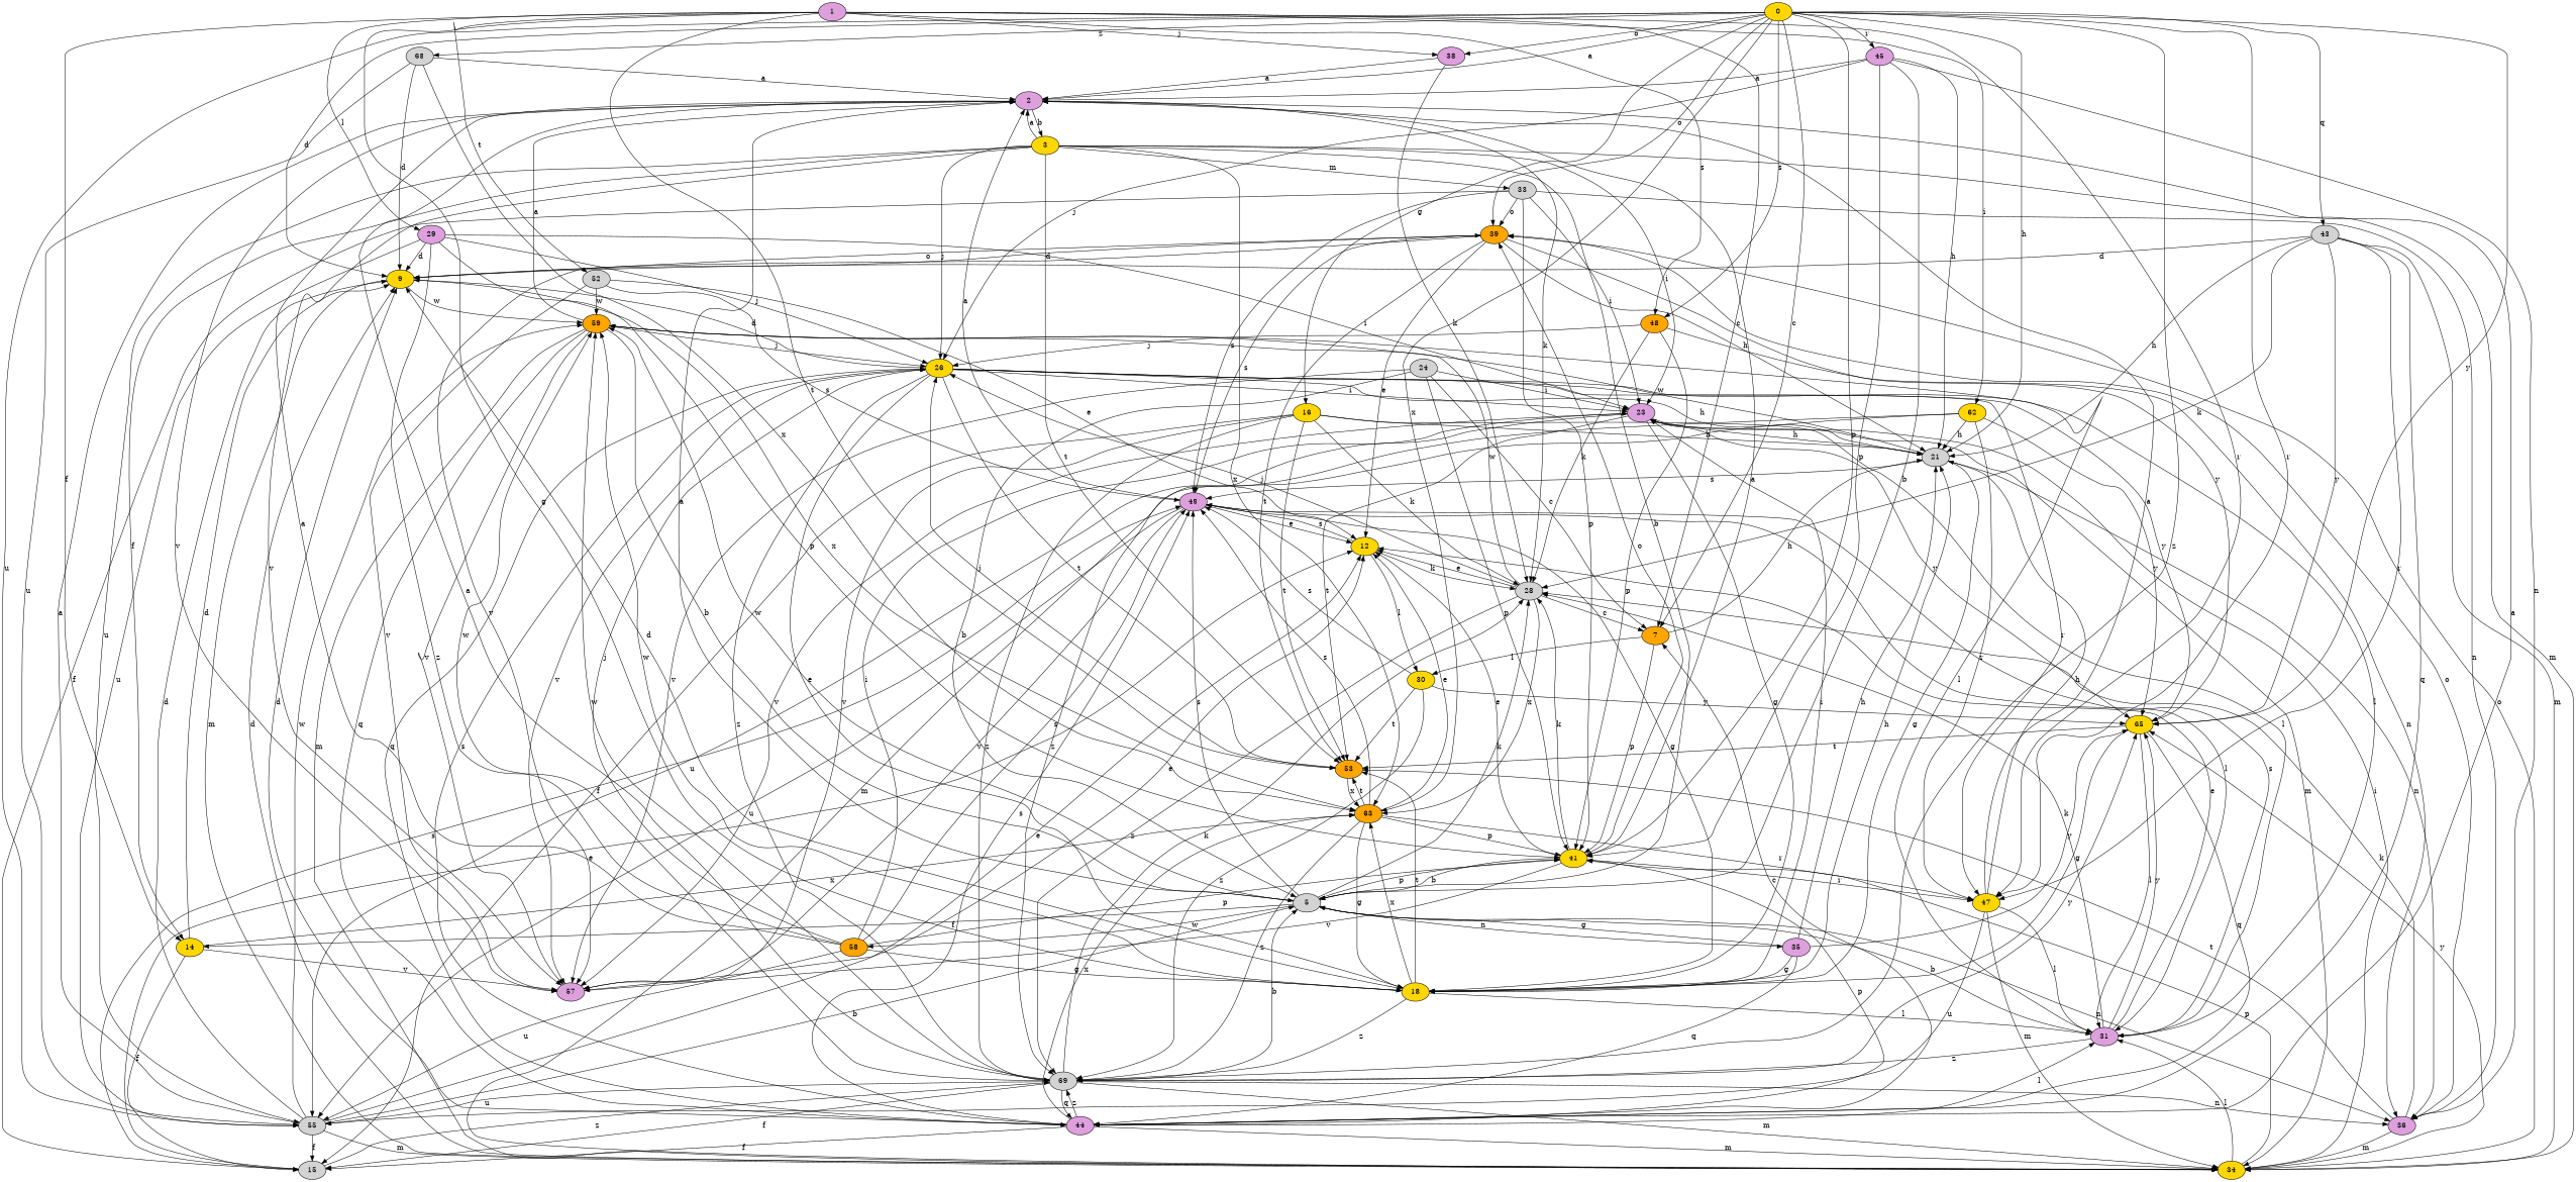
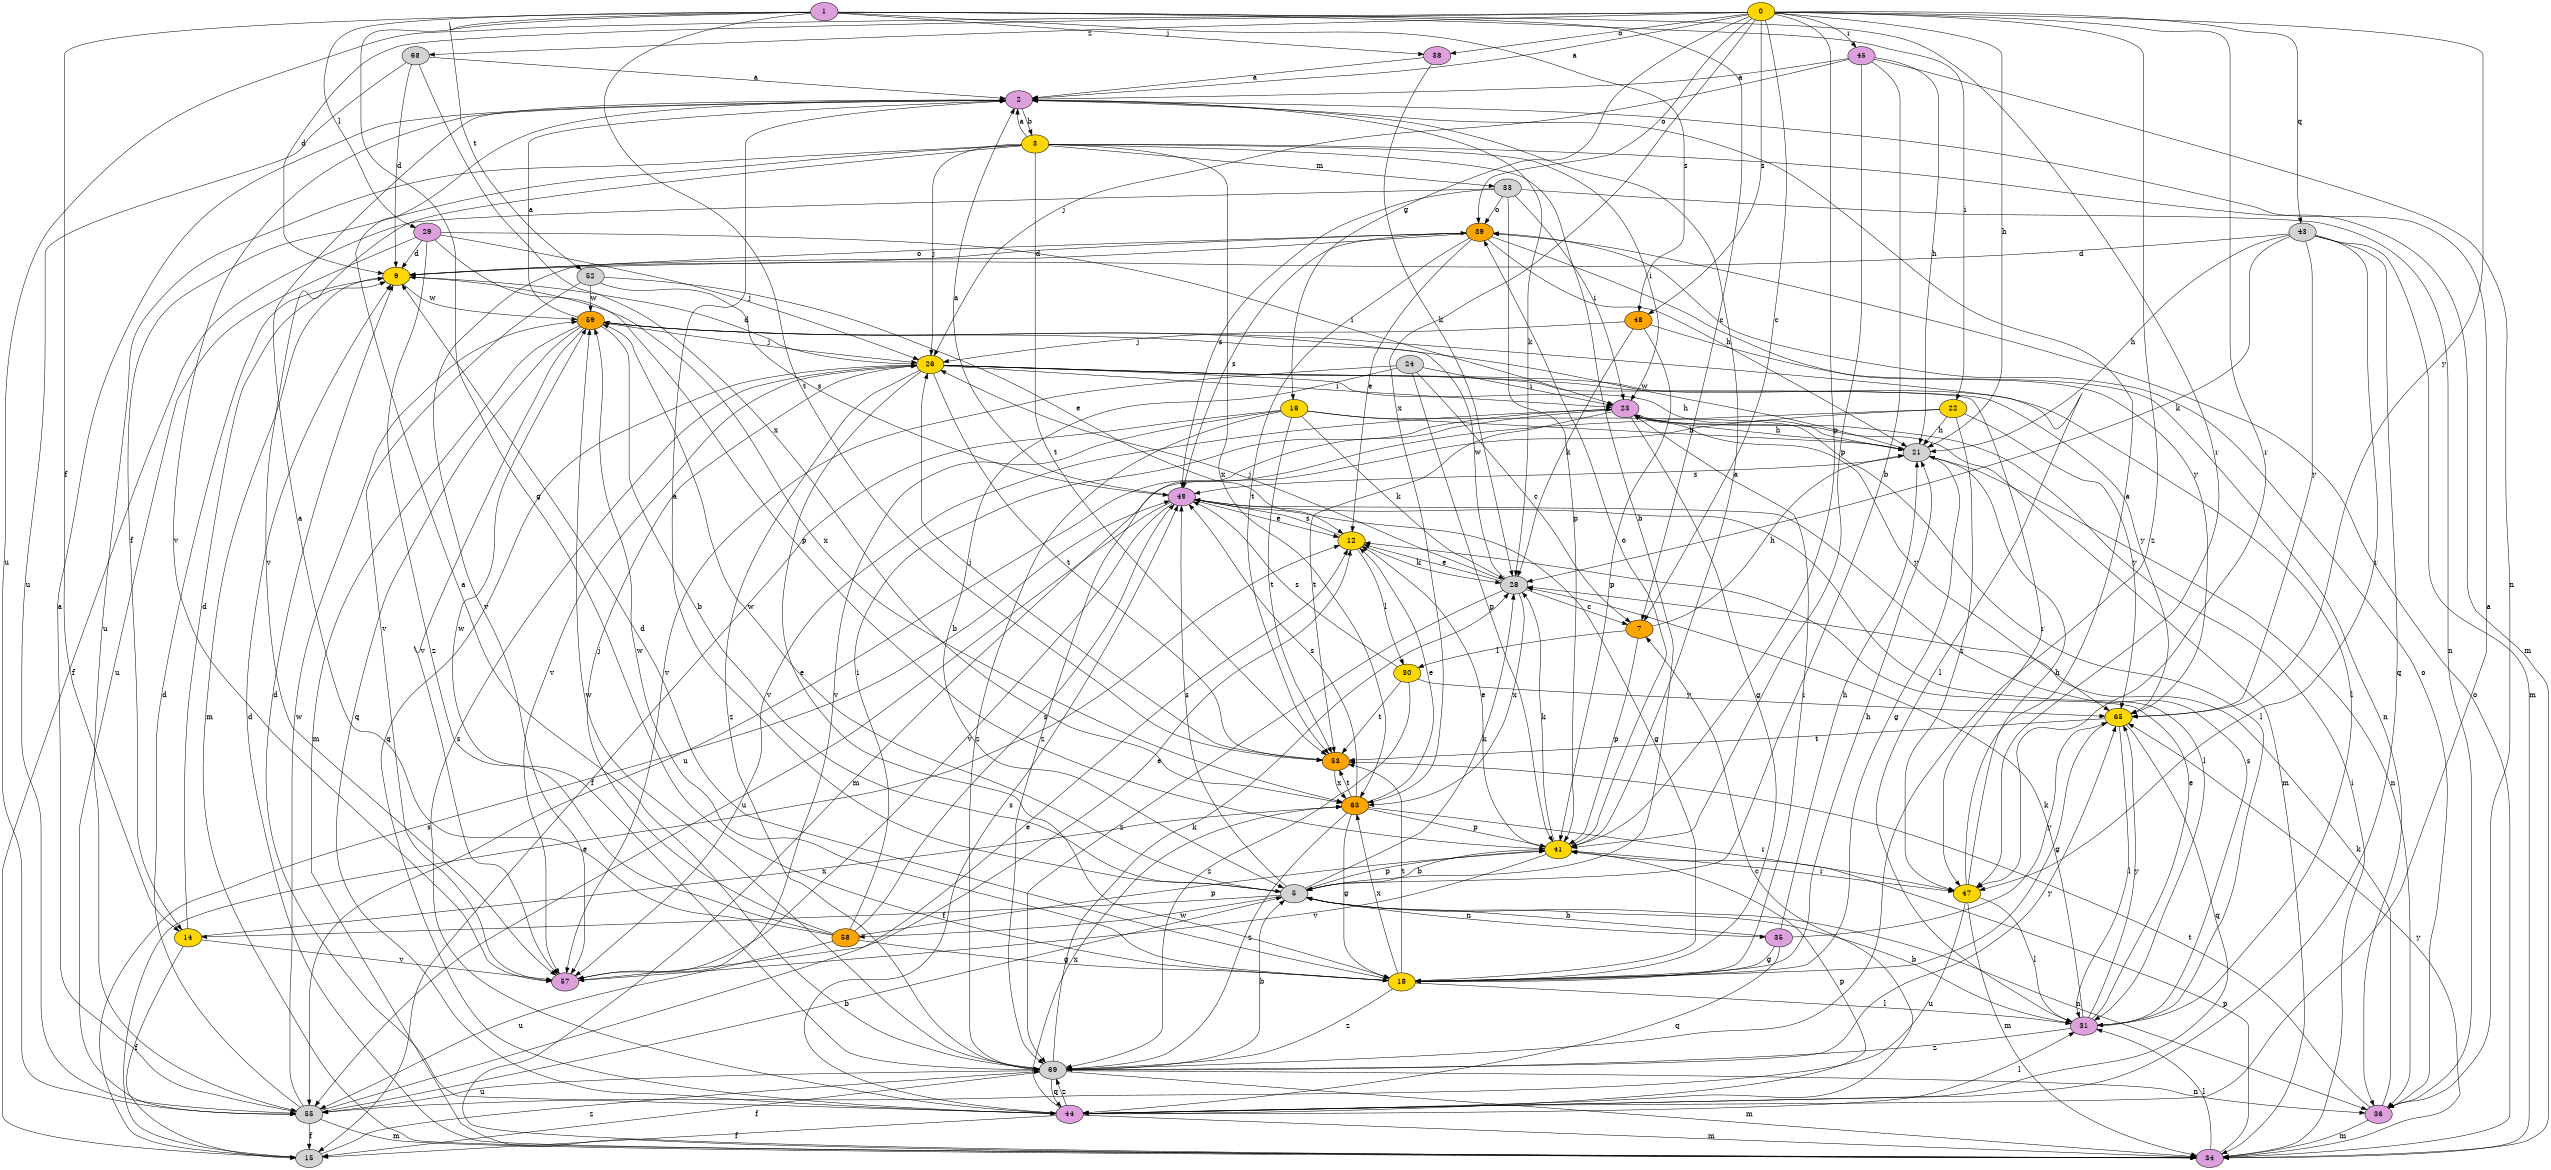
  strict digraph {
    fontname="DejaVu Serif"
    node [fillcolor=gold fontname="DejaVu Serif" style=filled]
    edge [fontname="DejaVu Serif"]
    2 [fillcolor=plum]
    0
    7 [fillcolor=orange]
    9
    16
    21 [fillcolor=lightgrey]
    38 [fillcolor=plum]
    39 [fillcolor=orange]
    41
    43 [fillcolor=lightgrey]
    45 [fillcolor=plum]
    47
    48 [fillcolor=orange]
    55 [fillcolor=lightgrey]
    63 [fillcolor=orange]
    65
    68 [fillcolor=lightgrey]
    69 [fillcolor=lightgrey]
    3
    28 [fillcolor=lightgrey]
    57 [fillcolor=plum]
    30
-   34
+   34 [fillcolor=plum]
    59 [fillcolor=orange]
    53 [fillcolor=orange]
    15 [fillcolor=lightgrey]
    31 [fillcolor=plum]
    18
    36 [fillcolor=plum]
    49 [fillcolor=plum]
    12
    5 [fillcolor=lightgrey]
    44 [fillcolor=plum]
    26
    1 [fillcolor=plum]
    14
-   22 [label=62]
+   22
    29 [fillcolor=plum]
    52 [fillcolor=lightgrey]
    23 [fillcolor=plum]
    24 [fillcolor=lightgrey]
    33 [fillcolor=lightgrey]
    35 [fillcolor=plum]
    58 [fillcolor=orange]
    2 -> 3 [label=b]
    2 -> 28 [label=k]
    2 -> 57 [label=v]
    0 -> 2 [label=a]
    0 -> 7 [label=c]
    0 -> 9 [label=d]
    0 -> 16 [label=g]
    0 -> 21 [label=h]
    0 -> 38 [label=o]
    0 -> 39 [label=o]
    0 -> 41 [label=p]
    0 -> 43 [label=q]
    0 -> 45 [label=r]
    0 -> 47 [label=r]
    0 -> 48 [label=s]
    0 -> 55 [label=u]
    0 -> 63 [label=x]
    0 -> 65 [label=y]
    0 -> 68 [label=z]
    0 -> 69 [label=z]
    7 -> 21 [label=h]
    7 -> 41 [label=p]
    7 -> 30 [label=l]
    9 -> 39 [label=o]
    9 -> 63 [label=x]
    9 -> 34 [label=m]
    9 -> 59 [label=w]
    16 -> 21 [label=h]
    16 -> 69 [label=z]
    16 -> 28 [label=k]
    16 -> 57 [label=v]
    16 -> 53 [label=t]
    16 -> 15 [label=f]
    16 -> 31 [label=l]
    21 -> 59 [label=w]
    21 -> 18 [label=g]
    21 -> 36 [label=n]
    21 -> 49 [label=s]
    38 -> 2 [label=a]
    38 -> 28 [label=k]
    39 -> 9 [label=d]
    39 -> 21 [label=h]
    39 -> 65 [label=y]
    39 -> 57 [label=v]
    39 -> 53 [label=t]
    39 -> 49 [label=s]
    39 -> 12 [label=e]
    41 -> 2 [label=a]
    41 -> 39 [label=o]
    41 -> 47 [label=r]
    41 -> 28 [label=k]
    41 -> 57 [label=v]
    41 -> 12 [label=e]
    41 -> 5 [label=b]
    43 -> 9 [label=d]
    43 -> 21 [label=h]
    43 -> 47 [label=r]
    43 -> 65 [label=y]
    43 -> 28 [label=k]
    43 -> 34 [label=m]
    43 -> 44 [label=q]
    45 -> 2 [label=a]
    45 -> 21 [label=h]
    45 -> 41 [label=p]
    45 -> 36 [label=n]
    45 -> 5 [label=b]
    45 -> 26 [label=j]
    47 -> 2 [label=a]
    47 -> 21 [label=h]
    47 -> 55 [label=u]
    47 -> 34 [label=m]
    47 -> 31 [label=l]
    48 -> 41 [label=p]
    48 -> 28 [label=k]
    48 -> 36 [label=n]
    48 -> 26 [label=j]
    55 -> 2 [label=a]
    55 -> 9 [label=d]
    55 -> 34 [label=m]
    55 -> 59 [label=w]
    55 -> 15 [label=f]
    55 -> 12 [label=e]
    55 -> 5 [label=b]
    63 -> 41 [label=p]
    63 -> 47 [label=r]
    63 -> 69 [label=z]
    63 -> 53 [label=t]
    63 -> 18 [label=g]
    63 -> 49 [label=s]
    63 -> 12 [label=e]
    65 -> 53 [label=t]
    65 -> 31 [label=l]
    65 -> 18 [label=g]
    65 -> 44 [label=q]
    68 -> 2 [label=a]
    68 -> 9 [label=d]
    68 -> 55 [label=u]
    68 -> 63 [label=x]
    69 -> 2 [label=a]
    69 -> 55 [label=u]
    69 -> 65 [label=y]
    69 -> 28 [label=k]
    69 -> 34 [label=m]
    69 -> 59 [label=w]
    69 -> 15 [label=f]
    69 -> 36 [label=n]
    69 -> 5 [label=b]
    69 -> 44 [label=q]
    3 -> 2 [label=a]
    3 -> 55 [label=u]
    3 -> 63 [label=x]
    3 -> 57 [label=v]
    3 -> 34 [label=m]
    3 -> 53 [label=t]
    3 -> 5 [label=b]
    3 -> 26 [label=j]
    3 -> 14 [label=f]
    3 -> 23 [label=i]
    3 -> 33 [label=m]
    28 -> 7 [label=c]
    28 -> 63 [label=x]
    28 -> 69 [label=z]
    28 -> 59 [label=w]
    28 -> 12 [label=e]
    28 -> 26 [label=j]
    57 -> 12 [label=e]
    30 -> 65 [label=y]
    30 -> 69 [label=z]
    30 -> 53 [label=t]
    30 -> 49 [label=s]
    34 -> 9 [label=d]
    34 -> 39 [label=o]
    34 -> 41 [label=p]
    34 -> 65 [label=y]
    34 -> 31 [label=l]
    34 -> 23 [label=i]
    59 -> 2 [label=a]
    59 -> 57 [label=v]
    59 -> 34 [label=m]
    59 -> 31 [label=l]
    59 -> 5 [label=b]
    59 -> 44 [label=q]
    59 -> 26 [label=j]
    53 -> 63 [label=x]
    53 -> 26 [label=j]
    15 -> 69 [label=z]
    15 -> 49 [label=s]
    15 -> 12 [label=e]
    31 -> 65 [label=y]
    31 -> 69 [label=z]
    31 -> 28 [label=k]
    31 -> 49 [label=s]
    31 -> 12 [label=e]
    31 -> 5 [label=b]
    18 -> 9 [label=d]
    18 -> 21 [label=h]
    18 -> 63 [label=x]
    18 -> 69 [label=z]
    18 -> 59 [label=w]
    18 -> 53 [label=t]
    18 -> 31 [label=l]
    18 -> 23 [label=i]
    36 -> 39 [label=o]
    36 -> 28 [label=k]
    36 -> 34 [label=m]
    36 -> 53 [label=t]
    49 -> 2 [label=a]
    49 -> 55 [label=u]
    49 -> 57 [label=v]
    49 -> 31 [label=l]
    49 -> 18 [label=g]
    49 -> 12 [label=e]
    12 -> 28 [label=k]
    12 -> 30 [label=l]
    12 -> 49 [label=s]
    5 -> 2 [label=a]
    5 -> 41 [label=p]
    5 -> 28 [label=k]
    5 -> 59 [label=w]
    5 -> 36 [label=n]
    5 -> 49 [label=s]
    5 -> 14 [label=f]
    5 -> 35 [label=n]
    5 -> 58 [label=w]
    44 -> 2 [label=a]
    44 -> 7 [label=c]
    44 -> 9 [label=d]
    44 -> 41 [label=p]
    44 -> 63 [label=x]
    44 -> 69 [label=z]
    44 -> 34 [label=m]
    44 -> 15 [label=f]
    44 -> 31 [label=l]
    44 -> 49 [label=s]
    44 -> 26 [label=s]
    26 -> 9 [label=d]
    26 -> 21 [label=h]
    26 -> 47 [label=r]
    26 -> 65 [label=y]
    26 -> 69 [label=z]
    26 -> 57 [label=v]
    26 -> 53 [label=t]
    26 -> 31 [label=l]
    26 -> 18 [label=e]
    26 -> 44 [label=q]
    26 -> 23 [label=i]
    1 -> 7 [label=c]
    1 -> 38 [label=j]
    1 -> 47 [label=r]
    1 -> 48 [label=s]
    1 -> 53 [label=t]
    1 -> 18 [label=g]
    1 -> 14 [label=f]
    1 -> 22 [label=i]
    1 -> 29 [label=l]
    1 -> 52 [label=t]
    14 -> 9 [label=d]
    14 -> 63 [label=x]
    14 -> 57 [label=v]
    14 -> 15 [label=f]
    22 -> 21 [label=h]
    22 -> 47 [label=r]
    22 -> 55 [label=u]
    22 -> 65 [label=y]
    22 -> 34 [label=m]
    29 -> 9 [label=d]
    29 -> 41 [label=p]
    29 -> 55 [label=u]
    29 -> 69 [label=z]
    29 -> 26 [label=j]
    29 -> 23 [label=i]
    52 -> 57 [label=v]
    52 -> 59 [label=w]
    52 -> 49 [label=s]
    52 -> 12 [label=e]
    23 -> 21 [label=h]
    23 -> 65 [label=y]
    23 -> 69 [label=z]
    23 -> 57 [label=v]
    23 -> 34 [label=m]
    23 -> 53 [label=t]
    23 -> 18 [label=g]
    24 -> 7 [label=c]
    24 -> 41 [label=p]
    24 -> 57 [label=v]
    24 -> 5 [label=b]
    24 -> 23 [label=i]
    33 -> 39 [label=o]
    33 -> 41 [label=p]
    33 -> 15 [label=f]
    33 -> 36 [label=n]
    33 -> 49 [label=s]
    33 -> 23 [label=i]
    35 -> 21 [label=h]
    35 -> 65 [label=y]
    35 -> 18 [label=g]
-   35 -> 5 [label=g]
+   35 -> 5 [label=b]
    35 -> 44 [label=q]
    58 -> 2 [label=a]
    58 -> 41 [label=p]
    58 -> 55 [label=u]
    58 -> 59 [label=w]
    58 -> 18 [label=g]
    58 -> 49 [label=s]
    58 -> 26 [label=j]
    58 -> 23 [label=i]
  }
